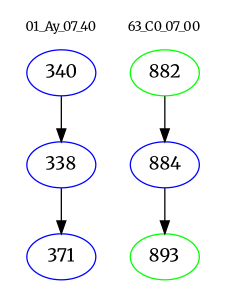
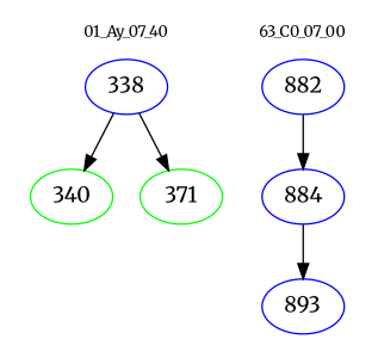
  digraph {
    fontname=Merriweather
    node [color=blue fontname=Merriweather]
    edge [color=black fontname=Merriweather]
-   n1 [label=340]
+   n1 [color=green label=340]
    n2 [label=338]
-   n3 [label=371]
-   n4 [color=green label=882]
+   n3 [color=green label=371]
+   n4 [label=882]
    n5 [label=884]
-   n6 [color=green label=893]
+   n6 [label=893]
    subgraph cluster_1 {
      color=white
      fontsize=10
      label="01_Ay_07_40"
      n1
      n2
      n3
    }
    subgraph cluster_2 {
      color=white
      fontsize=10
      label="63_C0_07_00"
      n4
      n5
      n6
    }
-   n1 -> n2
+   n2 -> n1
    n2 -> n3
    n4 -> n5
    n5 -> n6
  }
